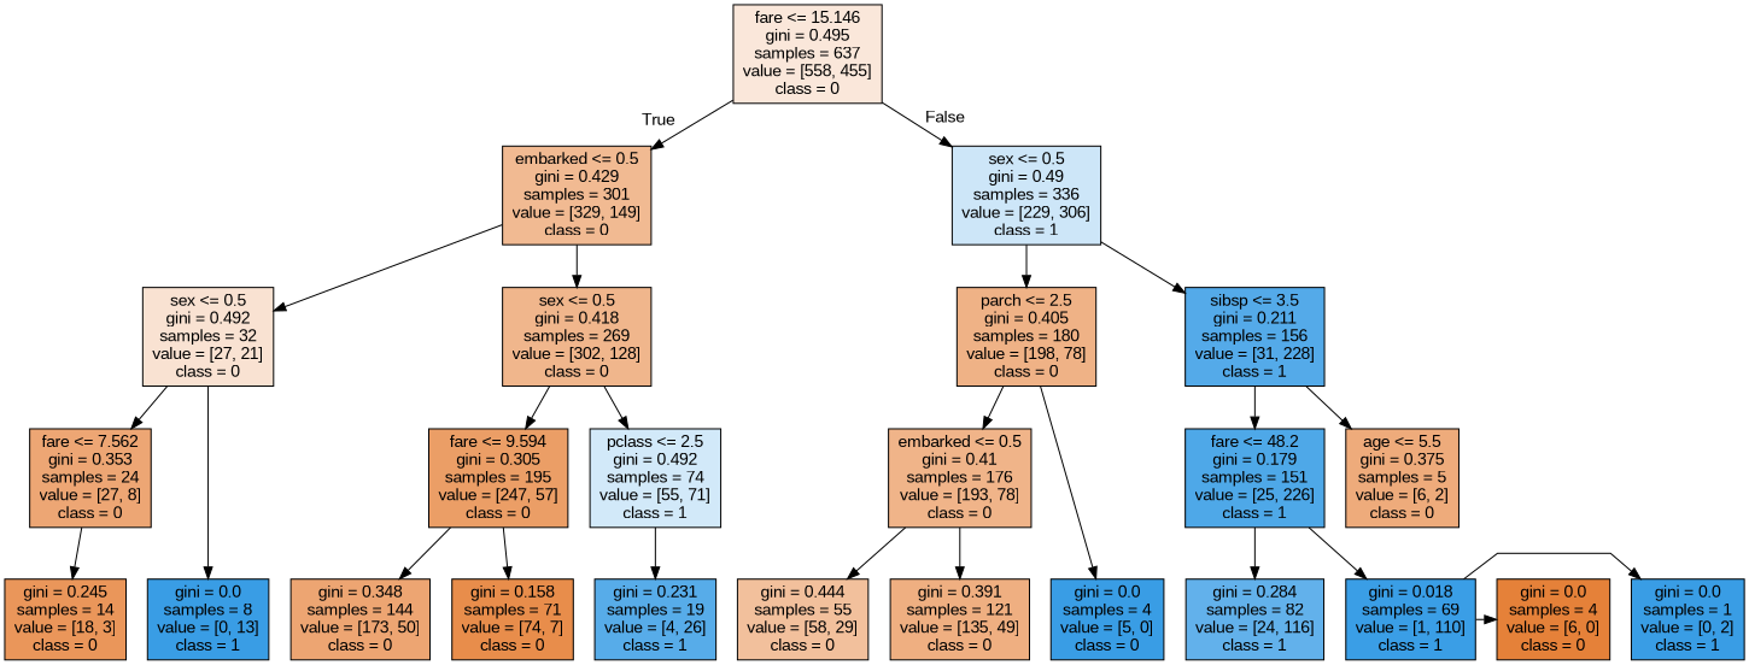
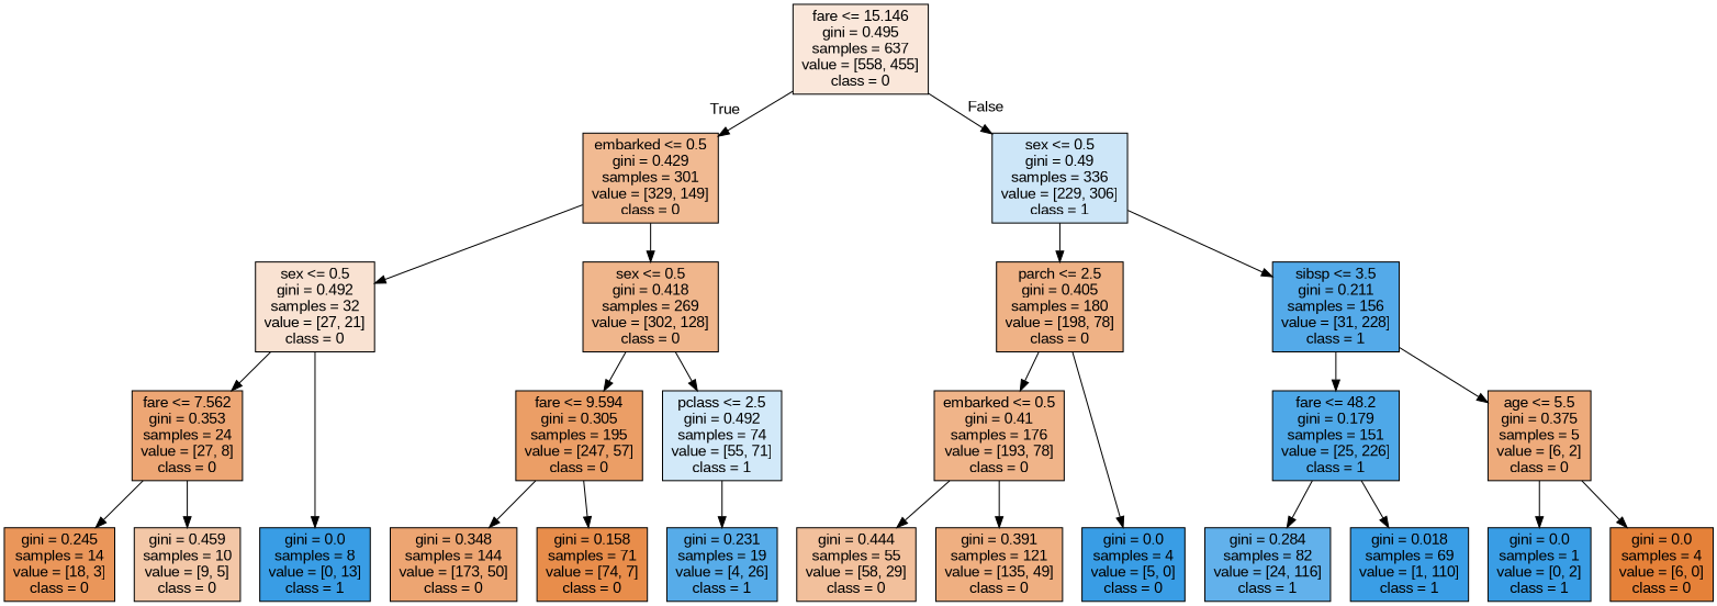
  digraph {
    fontname="Liberation Sans"
    ranksep=equally
    splines=polyline
    node [color=black fillcolor="#399de5ff" fontname="Liberation Sans" shape=box style=filled]
    edge [fontname="Liberation Sans"]
    n1 [fillcolor="#e581392f" label="fare <= 15.146\ngini = 0.495\nsamples = 637\nvalue = [558, 455]\nclass = 0"]
    n2 [fillcolor="#e581398c" label="embarked <= 0.5\ngini = 0.429\nsamples = 301\nvalue = [329, 149]\nclass = 0"]
    n3 [fillcolor="#399de540" label="sex <= 0.5\ngini = 0.49\nsamples = 336\nvalue = [229, 306]\nclass = 1"]
    n4 [fillcolor="#e5813939" label="sex <= 0.5\ngini = 0.492\nsamples = 32\nvalue = [27, 21]\nclass = 0"]
    n5 [fillcolor="#e5813993" label="sex <= 0.5\ngini = 0.418\nsamples = 269\nvalue = [302, 128]\nclass = 0"]
    n6 [fillcolor="#e581399b" label="parch <= 2.5\ngini = 0.405\nsamples = 180\nvalue = [198, 78]\nclass = 0"]
    n7 [fillcolor="#399de5dc" label="sibsp <= 3.5\ngini = 0.211\nsamples = 156\nvalue = [31, 228]\nclass = 1"]
    n8 [fillcolor="#e58139b3" label="fare <= 7.562\ngini = 0.353\nsamples = 24\nvalue = [27, 8]\nclass = 0"]
    n9 [fillcolor="#e58139c4" label="fare <= 9.594\ngini = 0.305\nsamples = 195\nvalue = [247, 57]\nclass = 0"]
    n10 [fillcolor="#399de539" label="pclass <= 2.5\ngini = 0.492\nsamples = 74\nvalue = [55, 71]\nclass = 1"]
    n11 [fillcolor="#e5813998" label="embarked <= 0.5\ngini = 0.41\nsamples = 176\nvalue = [193, 78]\nclass = 0"]
    n12 [fillcolor="#399de5e3" label="fare <= 48.2\ngini = 0.179\nsamples = 151\nvalue = [25, 226]\nclass = 1"]
    n13 [fillcolor="#e58139aa" label="age <= 5.5\ngini = 0.375\nsamples = 5\nvalue = [6, 2]\nclass = 0"]
    n14 [fillcolor="#e58139d4" label="gini = 0.245\nsamples = 14\nvalue = [18, 3]\nclass = 0"]
+   n15 [fillcolor="#e5813971" label="gini = 0.459\nsamples = 10\nvalue = [9, 5]\nclass = 0"]
    n16 [label="gini = 0.0\nsamples = 8\nvalue = [0, 13]\nclass = 1"]
    n17 [fillcolor="#e58139b5" label="gini = 0.348\nsamples = 144\nvalue = [173, 50]\nclass = 0"]
    n18 [fillcolor="#e58139e7" label="gini = 0.158\nsamples = 71\nvalue = [74, 7]\nclass = 0"]
    n19 [fillcolor="#399de5d8" label="gini = 0.231\nsamples = 19\nvalue = [4, 26]\nclass = 1"]
    n20 [fillcolor="#e581397f" label="gini = 0.444\nsamples = 55\nvalue = [58, 29]\nclass = 0"]
    n21 [fillcolor="#e58139a2" label="gini = 0.391\nsamples = 121\nvalue = [135, 49]\nclass = 0"]
    n22 [label="gini = 0.0\nsamples = 4\nvalue = [5, 0]\nclass = 0"]
    n23 [fillcolor="#399de5ca" label="gini = 0.284\nsamples = 82\nvalue = [24, 116]\nclass = 1"]
    n24 [fillcolor="#399de5fd" label="gini = 0.018\nsamples = 69\nvalue = [1, 110]\nclass = 1"]
    n25 [label="gini = 0.0\nsamples = 1\nvalue = [0, 2]\nclass = 1"]
    n26 [fillcolor="#e58139ff" label="gini = 0.0\nsamples = 4\nvalue = [6, 0]\nclass = 0"]
    subgraph sub_1 {
      rank=same
      n1
    }
    subgraph sub_2 {
      rank=same
      n2
      n3
    }
    subgraph sub_3 {
      rank=same
      n4
      n5
      n6
      n7
    }
    subgraph sub_4 {
      rank=same
      n8
      n9
      n10
      n11
      n12
      n13
    }
    subgraph sub_5 {
      rank=same
      n14
+     n15
      n16
      n17
      n18
      n19
      n20
      n21
      n22
      n23
      n24
      n25
      n26
    }
    n1 -> n2 [headlabel=True labelangle=45 labeldistance=2.5]
    n1 -> n3 [headlabel=False labelangle=-45 labeldistance=2.5]
    n2 -> n4
    n2 -> n5
    n3 -> n6
    n3 -> n7
    n4 -> n8
    n4 -> n16
    n5 -> n9
    n5 -> n10
    n6 -> n11
    n6 -> n22
    n7 -> n12
    n7 -> n13
    n8 -> n14
+   n8 -> n15
    n9 -> n17
    n9 -> n18
    n10 -> n19
    n11 -> n20
    n11 -> n21
    n12 -> n23
    n12 -> n24
-   n24 -> n25
-   n24 -> n26
+   n13 -> n25
+   n13 -> n26
  }
